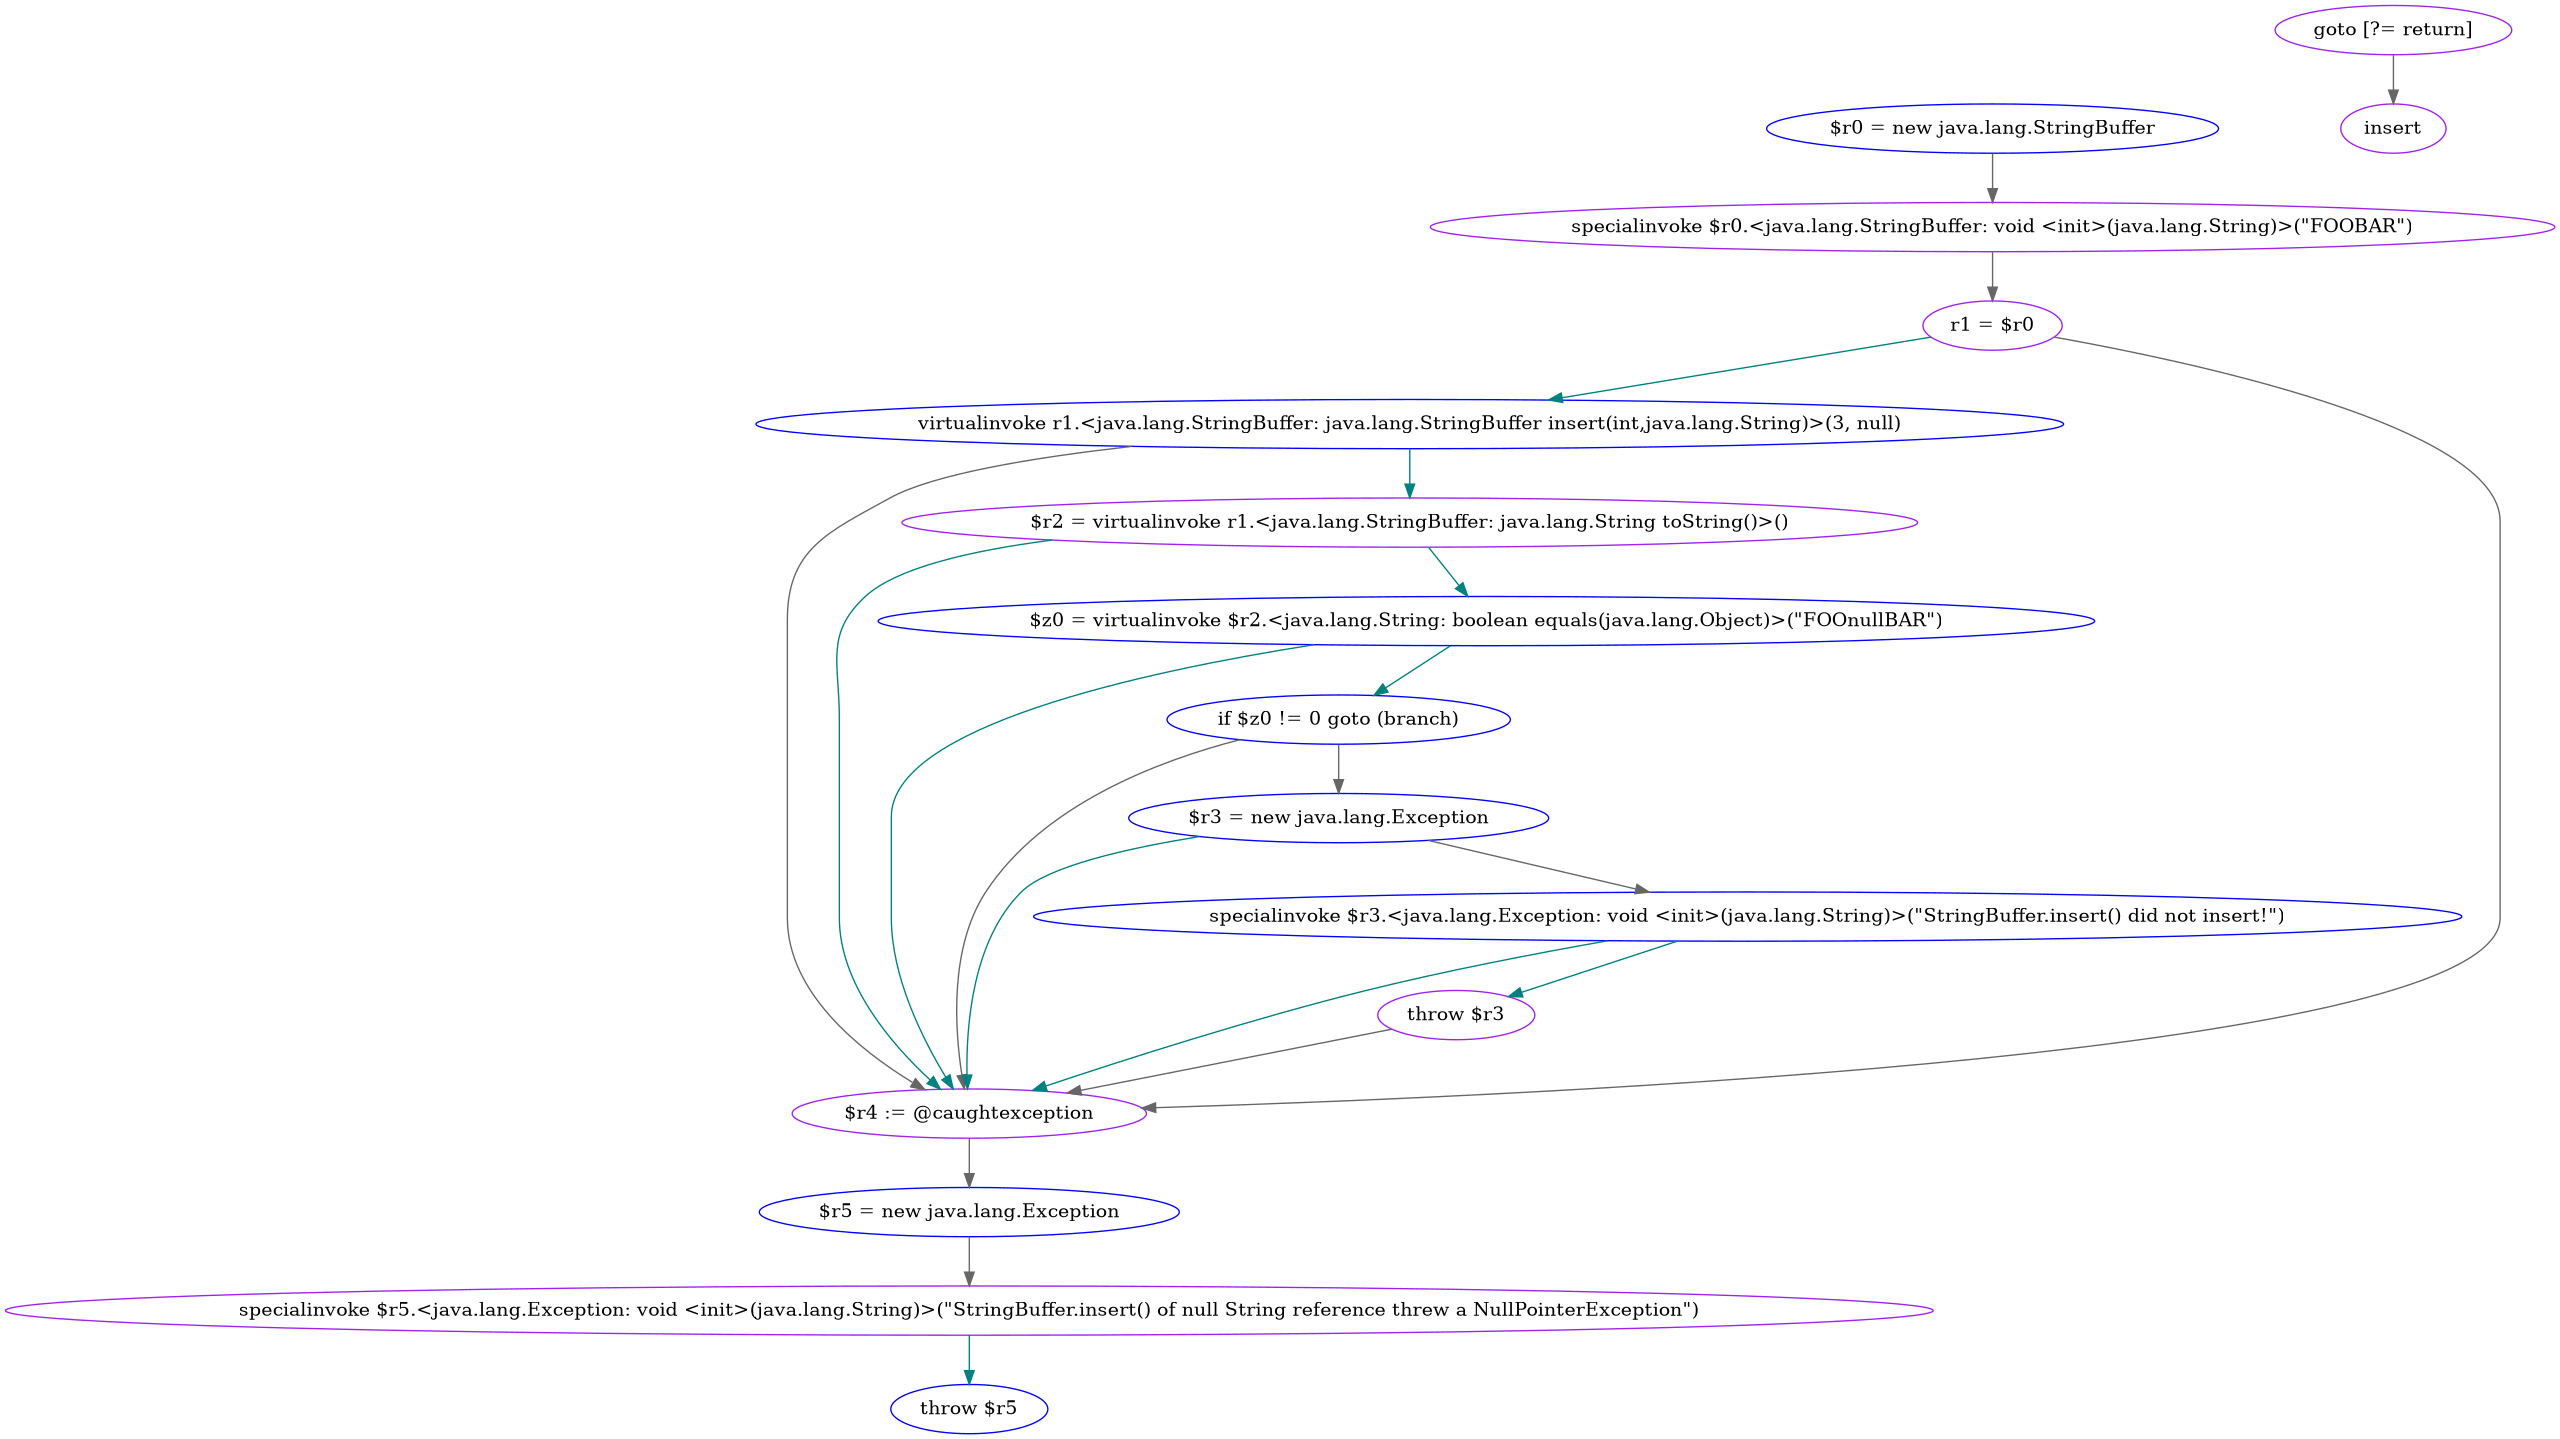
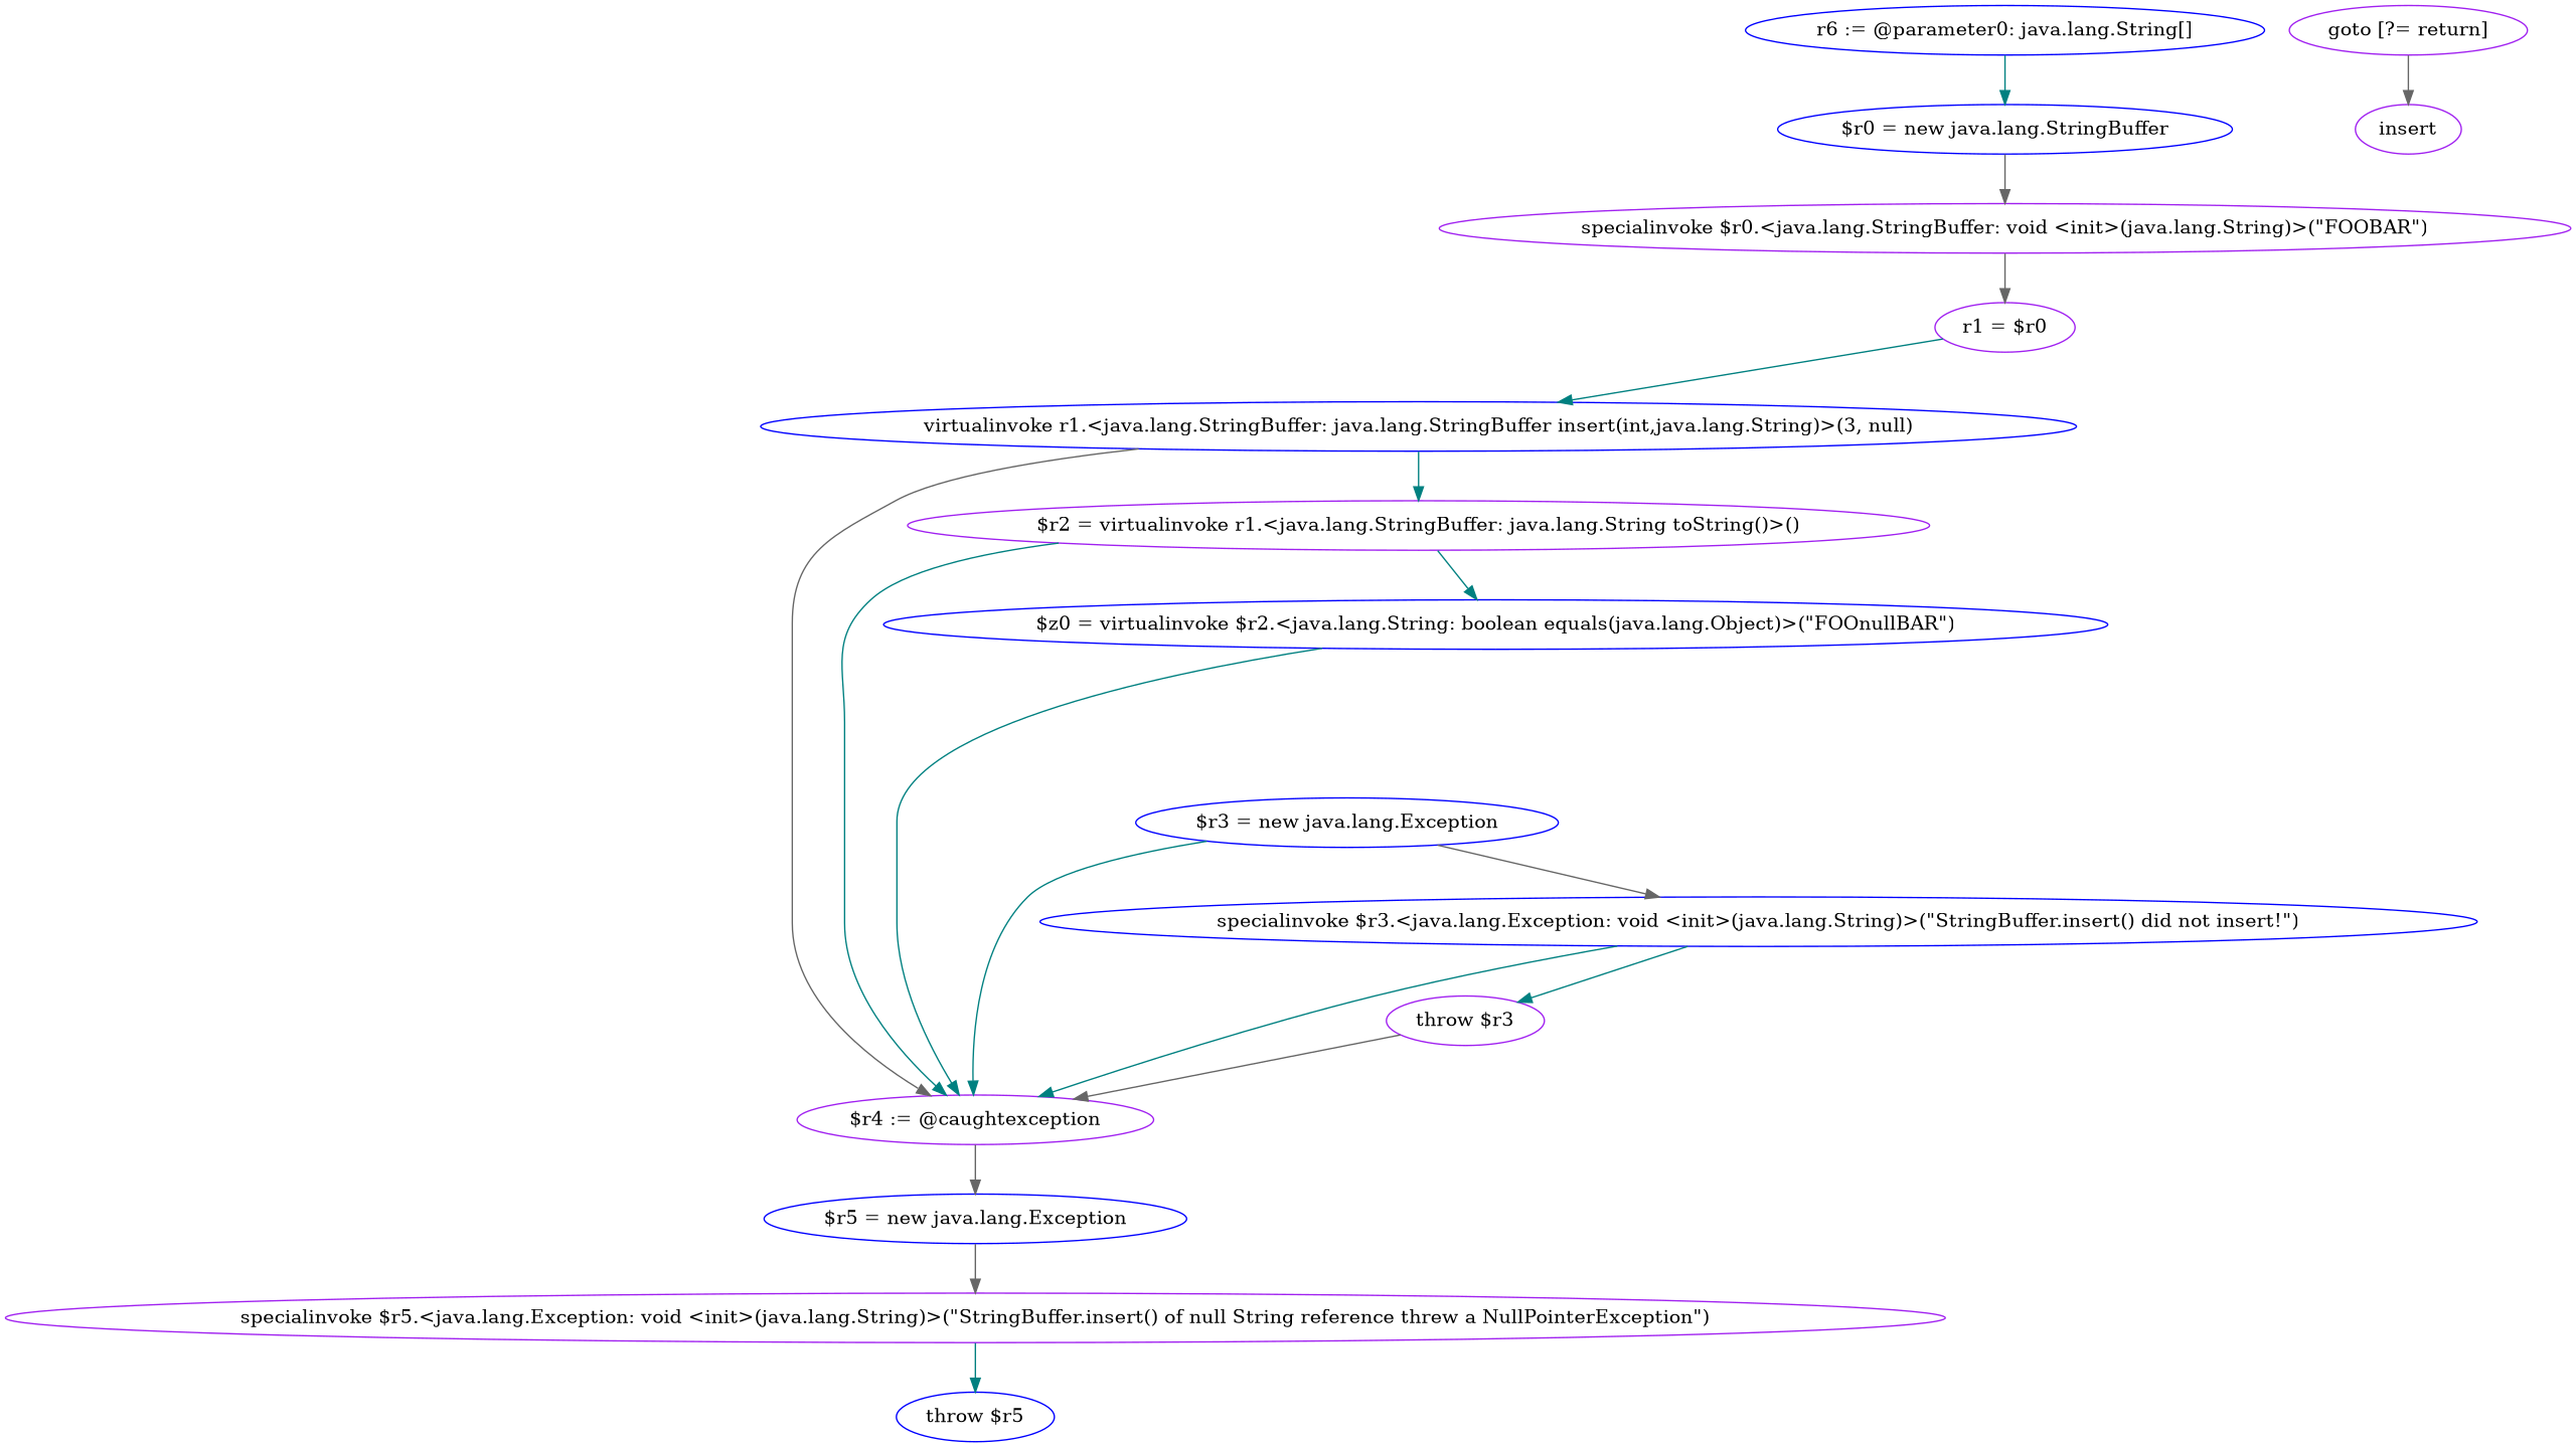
  digraph {
    node [color=blue]
    edge [color=teal]
+   "r6 := @parameter0: java.lang.String[]"
    "$r0 = new java.lang.StringBuffer"
    "specialinvoke $r0.<java.lang.StringBuffer: void <init>(java.lang.String)>(\"FOOBAR\")" [color=purple]
    "r1 = $r0" [color=purple]
    "virtualinvoke r1.<java.lang.StringBuffer: java.lang.StringBuffer insert(int,java.lang.String)>(3, null)"
    "$r4 := @caughtexception" [color=purple]
    "$r2 = virtualinvoke r1.<java.lang.StringBuffer: java.lang.String toString()>()" [color=purple]
    "$r5 = new java.lang.Exception"
    "$z0 = virtualinvoke $r2.<java.lang.String: boolean equals(java.lang.Object)>(\"FOOnullBAR\")"
-   "if $z0 != 0 goto (branch)"
    "$r3 = new java.lang.Exception"
    "specialinvoke $r3.<java.lang.Exception: void <init>(java.lang.String)>(\"StringBuffer.insert() did not insert!\")"
    "goto [?= return]" [color=purple]
    n14 [color=purple label=insert]
    "throw $r3" [color=purple]
    "specialinvoke $r5.<java.lang.Exception: void <init>(java.lang.String)>(\"StringBuffer.insert() of null String reference threw a NullPointerException\")" [color=purple]
    "throw $r5"
+   "r6 := @parameter0: java.lang.String[]" -> "$r0 = new java.lang.StringBuffer"
    "$r0 = new java.lang.StringBuffer" -> "specialinvoke $r0.<java.lang.StringBuffer: void <init>(java.lang.String)>(\"FOOBAR\")" [color=gray40]
    "specialinvoke $r0.<java.lang.StringBuffer: void <init>(java.lang.String)>(\"FOOBAR\")" -> "r1 = $r0" [color=gray40]
    "r1 = $r0" -> "virtualinvoke r1.<java.lang.StringBuffer: java.lang.StringBuffer insert(int,java.lang.String)>(3, null)"
-   "r1 = $r0" -> "$r4 := @caughtexception" [color=gray40]
    "virtualinvoke r1.<java.lang.StringBuffer: java.lang.StringBuffer insert(int,java.lang.String)>(3, null)" -> "$r4 := @caughtexception" [color=gray40]
    "virtualinvoke r1.<java.lang.StringBuffer: java.lang.StringBuffer insert(int,java.lang.String)>(3, null)" -> "$r2 = virtualinvoke r1.<java.lang.StringBuffer: java.lang.String toString()>()"
    "$r4 := @caughtexception" -> "$r5 = new java.lang.Exception" [color=gray40]
    "$r2 = virtualinvoke r1.<java.lang.StringBuffer: java.lang.String toString()>()" -> "$r4 := @caughtexception"
    "$r2 = virtualinvoke r1.<java.lang.StringBuffer: java.lang.String toString()>()" -> "$z0 = virtualinvoke $r2.<java.lang.String: boolean equals(java.lang.Object)>(\"FOOnullBAR\")"
    "$r5 = new java.lang.Exception" -> "specialinvoke $r5.<java.lang.Exception: void <init>(java.lang.String)>(\"StringBuffer.insert() of null String reference threw a NullPointerException\")" [color=gray40]
    "$z0 = virtualinvoke $r2.<java.lang.String: boolean equals(java.lang.Object)>(\"FOOnullBAR\")" -> "$r4 := @caughtexception"
-   "$z0 = virtualinvoke $r2.<java.lang.String: boolean equals(java.lang.Object)>(\"FOOnullBAR\")" -> "if $z0 != 0 goto (branch)"
-   "if $z0 != 0 goto (branch)" -> "$r4 := @caughtexception" [color=gray40]
-   "if $z0 != 0 goto (branch)" -> "$r3 = new java.lang.Exception" [color=gray40]
    "$r3 = new java.lang.Exception" -> "$r4 := @caughtexception"
    "$r3 = new java.lang.Exception" -> "specialinvoke $r3.<java.lang.Exception: void <init>(java.lang.String)>(\"StringBuffer.insert() did not insert!\")" [color=gray40]
    "specialinvoke $r3.<java.lang.Exception: void <init>(java.lang.String)>(\"StringBuffer.insert() did not insert!\")" -> "$r4 := @caughtexception"
    "specialinvoke $r3.<java.lang.Exception: void <init>(java.lang.String)>(\"StringBuffer.insert() did not insert!\")" -> "throw $r3"
    "goto [?= return]" -> n14 [color=gray40]
    "throw $r3" -> "$r4 := @caughtexception" [color=gray40]
    "specialinvoke $r5.<java.lang.Exception: void <init>(java.lang.String)>(\"StringBuffer.insert() of null String reference threw a NullPointerException\")" -> "throw $r5"
  }
